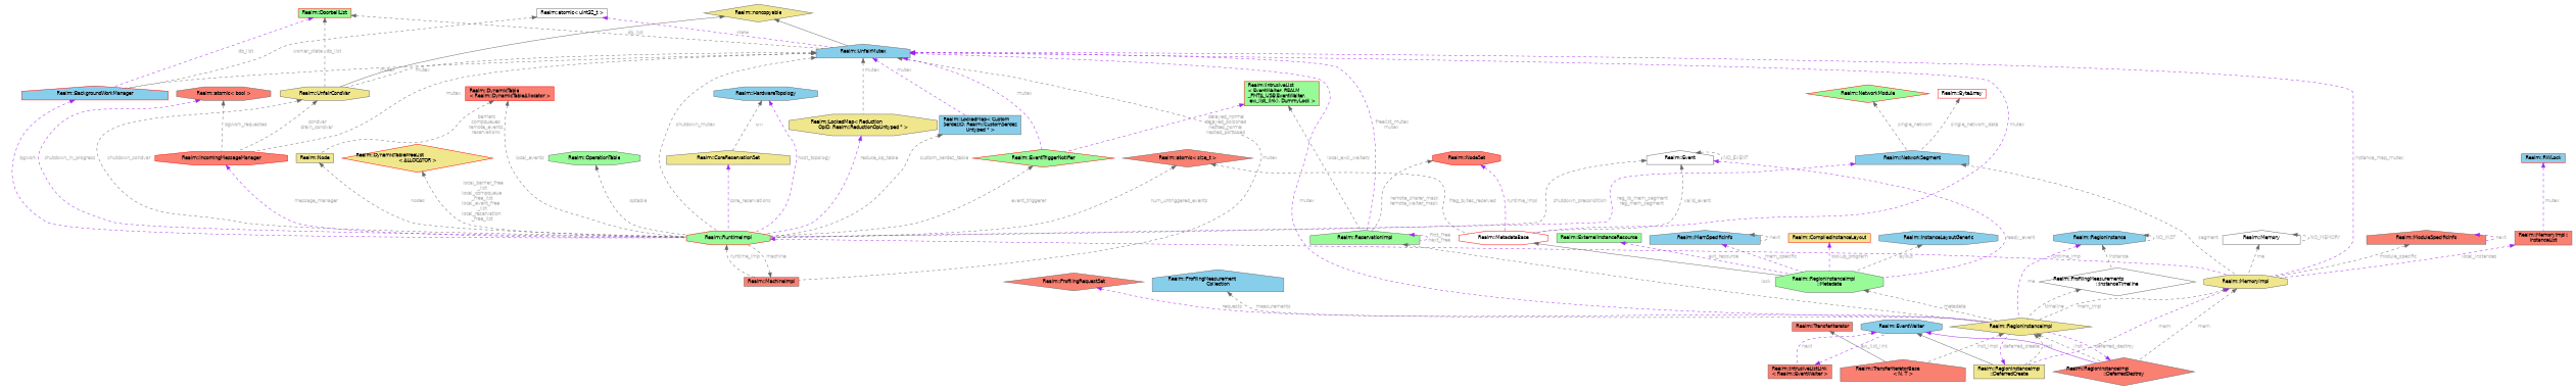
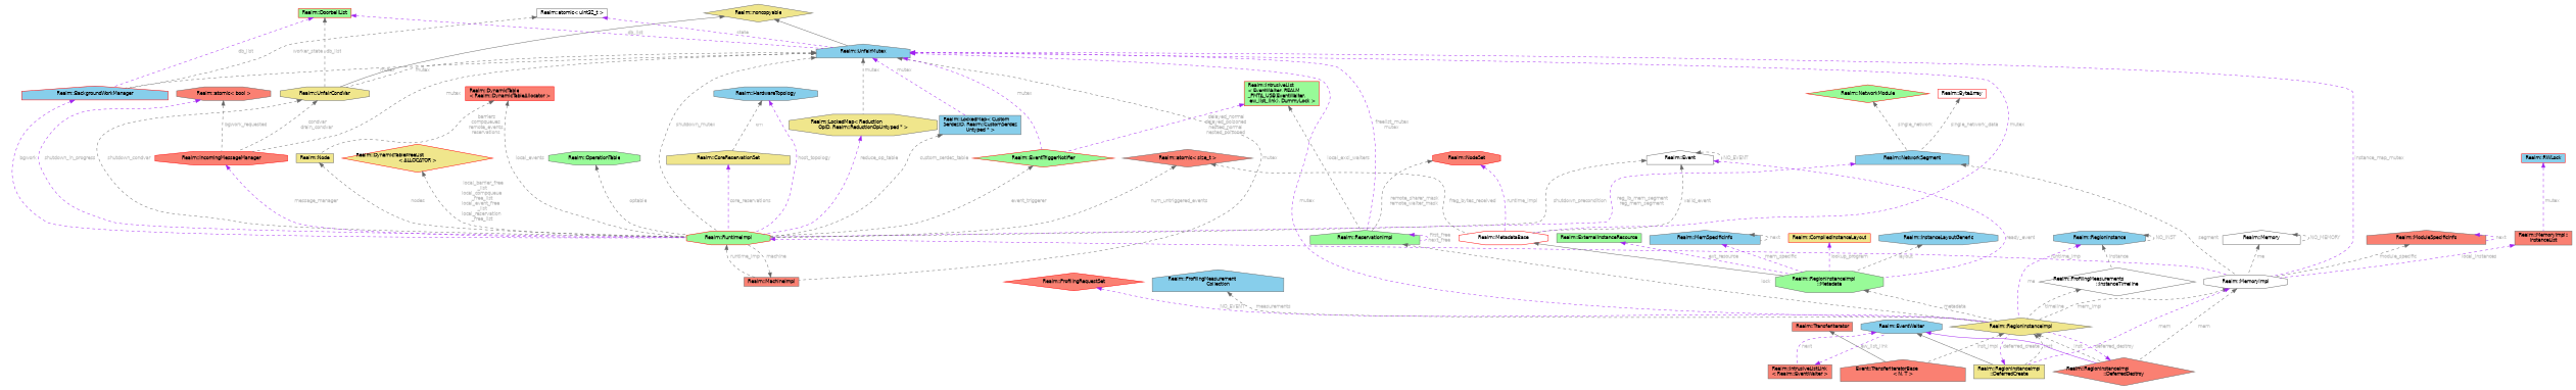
  digraph {
    rankdir=TB
    node [color=gray40 fillcolor=salmon fontname=Helvetica fontsize=10 shape=box style=filled]
    edge [color=gray40 dir=back fontname=Helvetica fontsize=10 labelfontname=Helvetica labelfontsize=10 style=dashed fontcolor=grey]
-   n1 [fontcolor=black height=0.2 label="Realm::TransferIteratorBase\l\< N, T \>" shape=house width=0.4]
+   n1 [fontcolor=black height=0.2 label="Event::TransferIteratorBase\l\< N, T \>" shape=house width=0.4]
    n2 [height=0.2 label="Realm::TransferIterator" width=0.4]
    n3 [fillcolor=khaki height=0.2 label="Realm::RegionInstanceImpl" shape=diamond width=0.4]
    n4 [fillcolor=khaki height=0.2 label="Realm::RegionInstanceImpl\l::DeferredCreate" width=0.4]
    n5 [height=0.2 label="Realm::RegionInstanceImpl\l::DeferredDestroy" shape=diamond width=0.4]
    n6 [fillcolor=skyblue height=0.2 label="Realm::EventWaiter" shape=octagon width=0.4]
    n7 [height=0.2 label="Realm::IntrusiveListLink\l\< Realm::EventWaiter \>" width=0.4]
-   n8 [fillcolor=khaki height=0.2 label="Realm::MemoryImpl" shape=octagon width=0.4]
+   n8 [fillcolor=white height=0.2 label="Realm::MemoryImpl" shape=octagon width=0.4]
    n9 [fillcolor=white height=0.2 label="Realm::Memory" shape=house width=0.4]
    n10 [fillcolor=skyblue height=0.2 label="Realm::NetworkSegment" shape=house width=0.4]
    n11 [color=red fillcolor=palegreen height=0.2 label="Realm::RuntimeImpl" shape=octagon width=0.4]
    n12 [height=0.2 label="Realm::MachineImpl" width=0.4]
    n13 [color=red fillcolor=palegreen height=0.2 label="Realm::NetworkModule" shape=diamond width=0.4]
    n14 [color=red fillcolor=white height=0.2 label="Realm::ByteArray" width=0.4]
    n15 [height=0.2 label="Realm::ModuleSpecificInfo" shape=house width=0.4]
    n16 [fillcolor=skyblue height=0.2 label="Realm::UnfairMutex" shape=house width=0.4]
    n17 [fillcolor=khaki height=0.2 label="Realm::LockedMap\< Reduction\lOpID, Realm::ReductionOpUntyped * \>" shape=octagon width=0.4]
    n18 [fillcolor=skyblue height=0.2 label="Realm::LockedMap\< Custom\lSerdezID, Realm::CustomSerdez\lUntyped * \>" width=0.4]
    n19 [fillcolor=khaki height=0.2 label="Realm::UnfairCondVar" shape=octagon width=0.4]
    n20 [color=red fillcolor=skyblue height=0.2 label="Realm::BackgroundWorkManager" shape=house width=0.4]
    n21 [color=red height=0.2 label="Realm::IncomingMessageManager" shape=octagon width=0.4]
    n22 [color=red fillcolor=palegreen height=0.2 label="Realm::EventTriggerNotifier" shape=diamond width=0.4]
    n23 [color=red fillcolor=white height=0.2 label="Realm::MetadataBase" shape=octagon width=0.4]
    n24 [fillcolor=palegreen height=0.2 label="Realm::ReservationImpl" shape=house width=0.4]
    n25 [fillcolor=palegreen height=0.2 label="Realm::RegionInstanceImpl\l::Metadata" shape=octagon width=0.4]
    n26 [fillcolor=khaki height=0.2 label="Realm::noncopyable" shape=diamond width=0.4]
    n27 [fillcolor=white height=0.2 label="Realm::atomic\< uint32_t \>" width=0.4]
    n28 [color=red fillcolor=palegreen height=0.2 label="Realm::DoorbellList" width=0.4]
    n29 [height=0.2 label="Realm::MemoryImpl::\lInstanceList" width=0.4]
    n30 [color=red fillcolor=skyblue height=0.2 label="Realm::RWLock" width=0.4]
    n31 [height=0.2 label="Realm::atomic\< size_t \>" shape=diamond width=0.4]
    n32 [fillcolor=khaki height=0.2 label="Realm::Node" width=0.4]
    n33 [color=red height=0.2 label="Realm::DynamicTable\l\< Realm::DynamicTableAllocator \>" width=0.4]
    n34 [color=red fillcolor=khaki height=0.2 label="Realm::DynamicTableFreeList\l\< ALLOCATOR \>" shape=diamond width=0.4]
    n35 [fillcolor=white height=0.2 label="Realm::Event" shape=house width=0.4]
    n36 [height=0.2 label="Realm::atomic\< bool \>" shape=octagon width=0.4]
    n37 [fillcolor=skyblue height=0.2 label="Realm::HardwareTopology" shape=octagon width=0.4]
    n38 [fillcolor=khaki height=0.2 label="Realm::CoreReservationSet" shape=house width=0.4]
    n39 [color=red fillcolor=palegreen height=0.2 label="Realm::IntrusiveList\l\< EventWaiter, REALM\l_PMTA_USE(EventWaiter,\l ew_list_link), DummyLock \>" width=0.4]
    n40 [fillcolor=palegreen height=0.2 label="Realm::OperationTable" shape=octagon width=0.4]
    n41 [fillcolor=skyblue height=0.2 label="Realm::RegionInstance" shape=octagon width=0.4]
    n42 [fillcolor=white height=0.2 label="Realm::ProfilingMeasurements\l::InstanceTimeline" shape=diamond width=0.4]
-   n43 [height=0.2 label="Realm::ProfilingRequestSet" shape=diamond width=0.4]
+   n43 [color=red height=0.2 label="Realm::ProfilingRequestSet" shape=diamond width=0.4]
    n44 [fillcolor=skyblue height=0.2 label="Realm::ProfilingMeasurement\lCollection" shape=house width=0.4]
    n45 [color=red height=0.2 label="Realm::NodeSet" shape=octagon width=0.4]
    n46 [fillcolor=skyblue height=0.2 label="Realm::InstanceLayoutGeneric" shape=octagon width=0.4]
    n47 [fillcolor=palegreen height=0.2 label="Realm::ExternalInstanceResource" width=0.4]
    n48 [fillcolor=skyblue height=0.2 label="Realm::MemSpecificInfo" shape=house width=0.4]
    n49 [color=red fillcolor=khaki height=0.2 label="Realm::CompiledInstanceLayout" width=0.4]
    n2 -> n1 [style=solid fontcolor=""]
    n3 -> n1 [label=" inst_impl"]
    n3 -> n4 [label=" inst"]
    n3 -> n5 [label=" inst"]
    n4 -> n3 [color=purple label=" deferred_create"]
    n5 -> n3 [color=purple label=" deferred_destroy"]
    n6 -> n4 [style=solid fontcolor=""]
    n6 -> n5 [color=purple style=solid fontcolor=""]
    n6 -> n7 [color=purple label=" next"]
    n7 -> n6 [color=purple label=" ew_list_link"]
    n8 -> n3 [label=" mem_impl"]
    n8 -> n4 [color=purple label=" mem"]
    n8 -> n5 [label=" mem"]
    n9 -> n8 [label=" me"]
    n9 -> n9 [label=" NO_MEMORY"]
    n10 -> n8 [label=" segment"]
    n10 -> n11 [color=purple label=" reg_ib_mem_segment\nreg_mem_segment"]
    n11 -> n8 [color=purple label=" runtime_impl"]
    n11 -> n12 [label=" runtime_impl"]
    n12 -> n11 [label=" machine"]
    n13 -> n10 [label=" single_network"]
    n14 -> n10 [label=" single_network_data"]
    n15 -> n8 [label=" module_specific"]
    n15 -> n15 [color=purple label=" next"]
    n16 -> n3 [color=purple label=" mutex"]
    n16 -> n8 [color=purple label=" instance_map_mutex"]
    n16 -> n11 [label=" shutdown_mutex"]
    n16 -> n12 [label=" mutex"]
    n16 -> n17 [label=" mutex"]
    n16 -> n18 [color=purple label=" mutex"]
    n16 -> n19 [label=" mutex"]
    n16 -> n20 [label=" mutex"]
    n16 -> n21 [label=" mutex"]
    n16 -> n22 [color=purple label=" mutex"]
    n16 -> n23 [color=purple label=" mutex"]
    n16 -> n24 [color=purple label=" freelist_mutex\nmutex"]
    n17 -> n11 [color=purple label=" reduce_op_table"]
    n18 -> n11 [label=" custom_serdez_table"]
    n19 -> n11 [label=" shutdown_condvar"]
    n19 -> n21 [label=" condvar\ndrain_condvar"]
    n20 -> n11 [color=purple label=" bgwork"]
    n21 -> n11 [color=purple label=" message_manager"]
    n22 -> n11 [label=" event_triggerer"]
    n23 -> n25 [style=solid fontcolor=""]
    n24 -> n3 [label=" lock"]
    n24 -> n24 [color=purple label=" first_free\nnext_free"]
    n25 -> n3 [label=" metadata"]
    n26 -> n16 [style=solid fontcolor=""]
    n26 -> n19 [style=solid fontcolor=""]
    n27 -> n16 [color=purple label=" state"]
    n27 -> n20 [label=" worker_state"]
-   n28 -> n16 [label=" db_list"]
+   n28 -> n16 [color=purple label=" db_list"]
    n28 -> n19 [label=" db_list"]
    n28 -> n20 [color=purple label=" db_list"]
    n29 -> n8 [color=purple label=" local_instances"]
    n30 -> n29 [color=purple label=" mutex"]
    n31 -> n11 [label=" num_untriggered_events"]
    n31 -> n23 [label=" frag_bytes_received"]
    n32 -> n11 [label=" nodes"]
    n33 -> n11 [label=" local_events"]
    n33 -> n32 [label=" barriers\ncompqueues\nremote_events\nreservations"]
    n34 -> n11 [label=" local_barrier_free\l_list\nlocal_compqueue\l_free_list\nlocal_event_free\l_list\nlocal_reservation\l_free_list"]
    n35 -> n11 [label=" shutdown_precondition"]
    n35 -> n23 [label=" valid_event"]
    n35 -> n25 [color=purple label=" ready_event"]
    n35 -> n35 [label=" NO_EVENT"]
    n36 -> n11 [color=purple label=" shutdown_in_progress"]
    n36 -> n21 [label=" bgwork_requested"]
    n37 -> n11 [color=purple label=" host_topology"]
    n37 -> n38 [label=" cm"]
    n38 -> n11 [color=purple label=" core_reservations"]
    n39 -> n22 [color=purple label=" delayed_normal\ndelayed_poisoned\nnested_normal\nnested_poisoned"]
    n39 -> n24 [label=" local_excl_waiters"]
    n40 -> n11 [label=" optable"]
    n41 -> n3 [color=purple label=" me"]
    n41 -> n41 [label=" NO_INST"]
    n41 -> n42 [label=" instance"]
    n42 -> n3 [label=" timeline"]
-   n43 -> n3 [color=purple label=" requests"]
+   n43 -> n3 [color=purple label=" NO_EVENT"]
    n44 -> n3 [label=" measurements"]
    n45 -> n23 [color=purple label=" runtime_impl"]
    n45 -> n24 [label=" remote_sharer_mask\nremote_waiter_mask"]
    n46 -> n25 [label=" layout"]
    n47 -> n25 [color=purple label=" ext_resource"]
    n48 -> n25 [color=purple label=" mem_specific"]
    n48 -> n48 [label=" next"]
    n49 -> n25 [color=purple label=" lookup_program"]
  }
